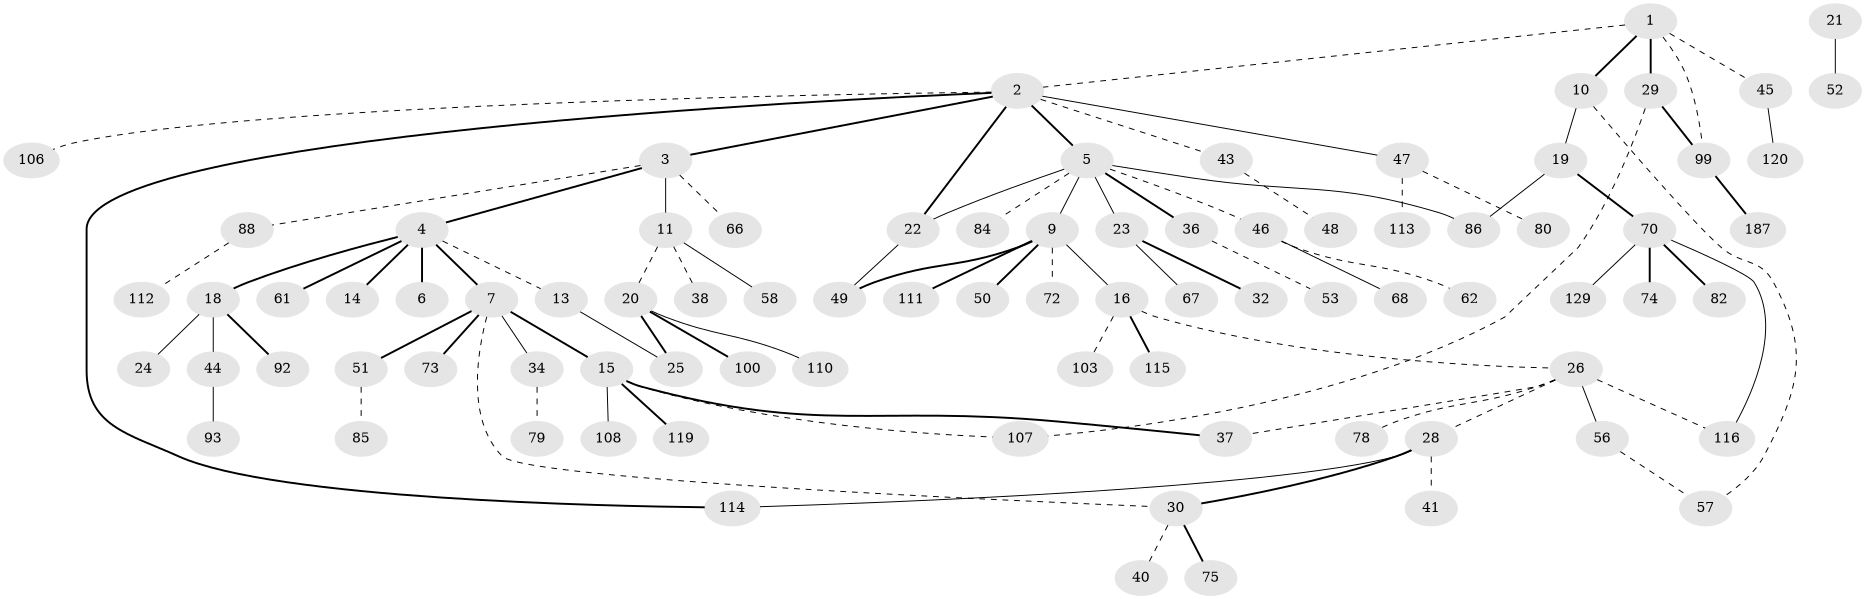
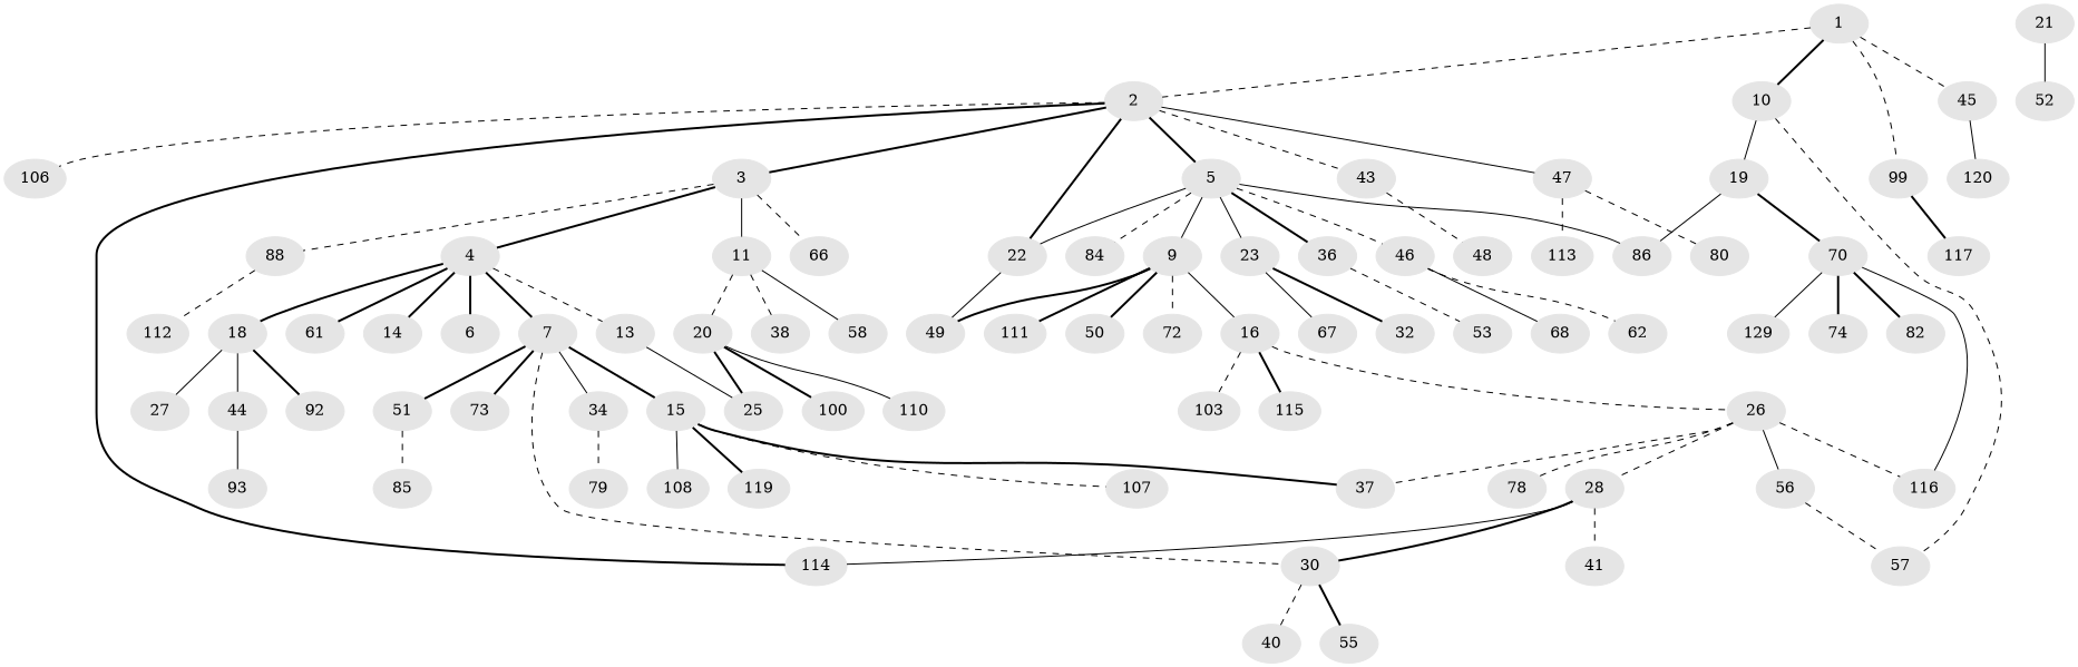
  graph {
    node [color=gray90 style=filled]
    edge [style=dashed]
    1 [super="+14"]
    2 [super="+96"]
    10 [super="+33"]
-   29 [super="+118"]
    45
    99
    3 [super="+31"]
    5 [super="+8"]
    22
    43 [super="+83"]
    47
    106
    114
    19 [super="+54"]
    57 [super="+97"]
    107
    120
-   117 [label=187]
+   117
    4 [super="+60"]
    11 [super="+17"]
    66
    88 [super="+94"]
    9 [super="+55"]
    23 [super="+87"]
    36 [super="+81"]
    46
    84 [super="+101"]
    86
    49 [super="+63"]
    48 [super="+102"]
    80
    113
    6
    7 [super="+12"]
    13 [super="+65"]
    18 [super="+90"]
    61
    n38 [label=14]
    20 [super="+71"]
    38
    58 [super="+77"]
    112
    15 [super="+27"]
    30 [super="+76"]
    34
    51 [super="+59"]
    73
    25
-   24
+   24 [label=27]
    44 [super="+105"]
    92
    16 [super="+35"]
    50
    72
    111
    32 [super="+95"]
    67 [super="+98"]
    53
    62
    68
    37 [super="+89"]
    108
    119
    40
-   75 [super="+91"]
+   75 [super="+91" label=55]
    79
    85
    26 [super="+69"]
    103
    115
    70 [super="+104"]
    100
    110
    52 [super="+109"]
    21
    28 [super="+39"]
    56
    78
    116
    93
    74
    82
    n83 [label=129]
    41 [super="+42"]
    1 -- 2
    1 -- 10 [style=bold]
-   1 -- 29 [style=bold]
    1 -- 45
    1 -- 99
    2 -- 3 [style=bold]
    2 -- 5 [style=bold]
    2 -- 22 [style=bold]
    2 -- 43
    2 -- 47 [style=solid]
    2 -- 106
    2 -- 114 [style=bold]
    10 -- 19 [style=solid]
    10 -- 57
-   29 -- 99 [style=bold]
-   29 -- 107
    45 -- 120 [style=solid]
    99 -- 117 [style=bold]
    3 -- 4 [style=bold]
    3 -- 11 [style=solid]
    3 -- 66
    3 -- 88
    5 -- 22 [style=solid]
    5 -- 9 [style=solid]
    5 -- 23 [style=solid]
    5 -- 36 [style=bold]
    5 -- 46
    5 -- 84
    5 -- 86 [style=solid]
    22 -- 49 [style=solid]
    43 -- 48
    47 -- 80
    47 -- 113
    19 -- 86 [style=solid]
    19 -- 70 [style=bold]
    4 -- 6 [style=bold]
    4 -- 7 [style=bold]
    4 -- 13
    4 -- 18 [style=bold]
    4 -- 61 [style=bold]
    4 -- n38 [style=bold]
    11 -- 20
    11 -- 38
    11 -- 58 [style=solid]
    88 -- 112
    9 -- 49 [style=bold]
    9 -- 16 [style=solid]
    9 -- 50 [style=bold]
    9 -- 72
    9 -- 111 [style=bold]
    23 -- 32 [style=bold]
    23 -- 67 [style=solid]
    36 -- 53
    46 -- 62
    46 -- 68 [style=solid]
    7 -- 15 [style=bold]
    7 -- 30
    7 -- 34 [style=solid]
    7 -- 51 [style=bold]
    7 -- 73 [style=bold]
    13 -- 25 [style=solid]
    18 -- 24 [style=solid]
    18 -- 44 [style=solid]
    18 -- 92 [style=bold]
    20 -- 25 [style=bold]
    20 -- 100 [style=bold]
    20 -- 110 [style=solid]
    15 -- 107
    15 -- 37 [style=bold]
    15 -- 108 [style=solid]
    15 -- 119 [style=bold]
    30 -- 40
    30 -- 75 [style=bold]
    34 -- 79
    51 -- 85
    44 -- 93 [style=solid]
    16 -- 26
    16 -- 103
    16 -- 115 [style=bold]
    26 -- 37
    26 -- 28
    26 -- 56 [style=solid]
    26 -- 78
    26 -- 116
    70 -- 116 [style=solid]
    70 -- 74 [style=bold]
    70 -- 82 [style=bold]
    70 -- n83 [style=solid]
    21 -- 52 [style=solid]
    28 -- 114 [style=solid]
    28 -- 30 [style=bold]
    28 -- 41
    56 -- 57
  }
